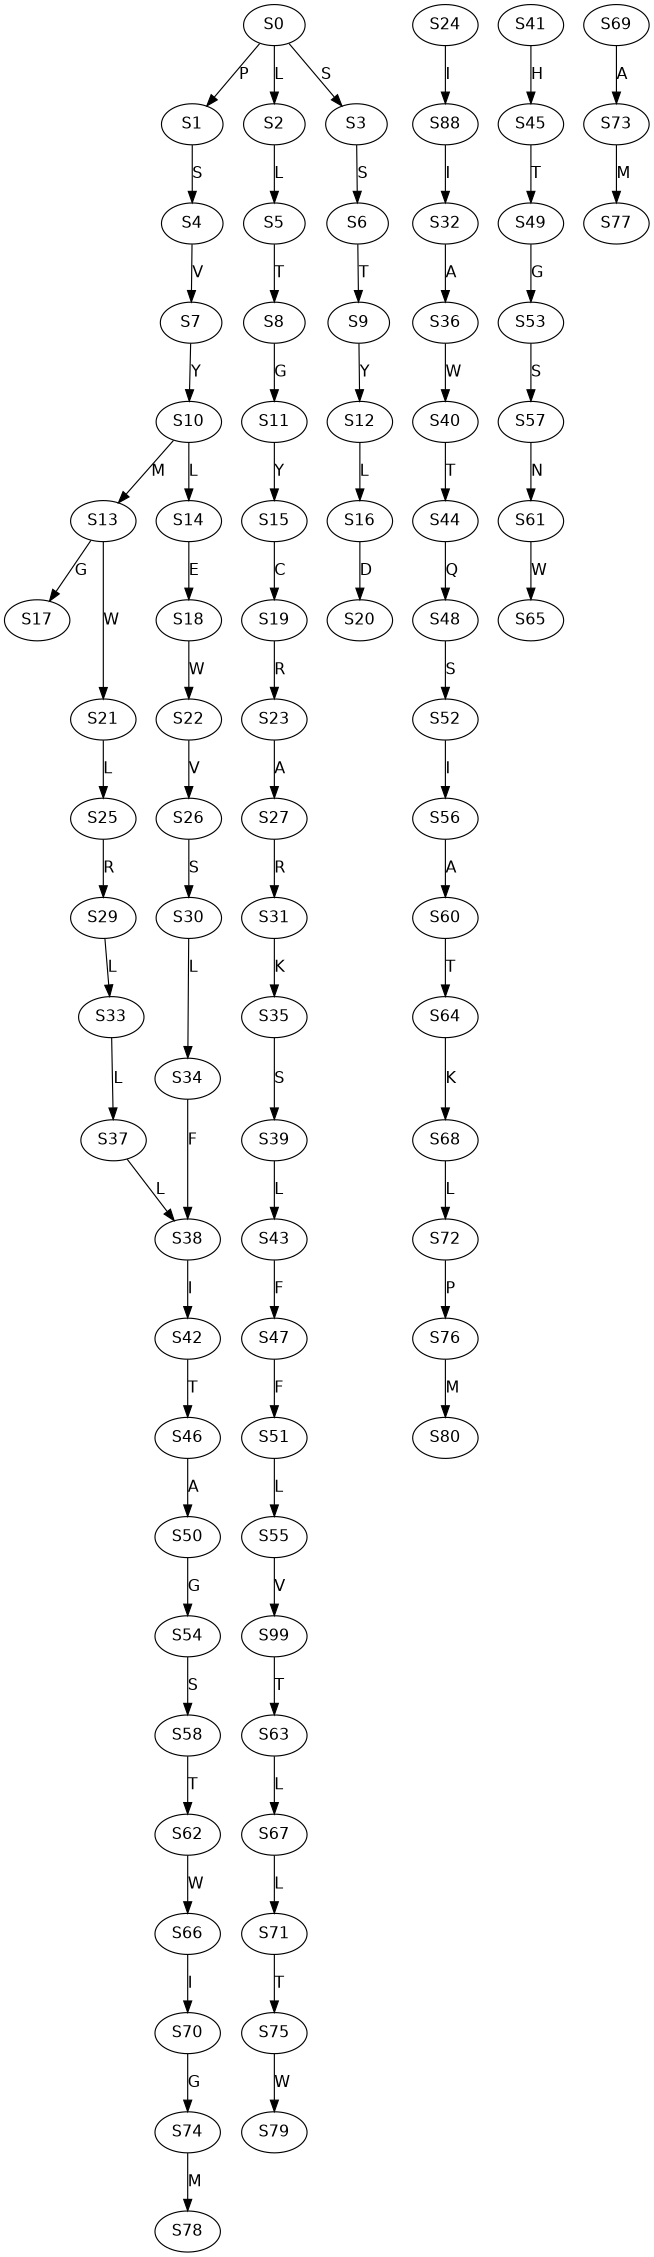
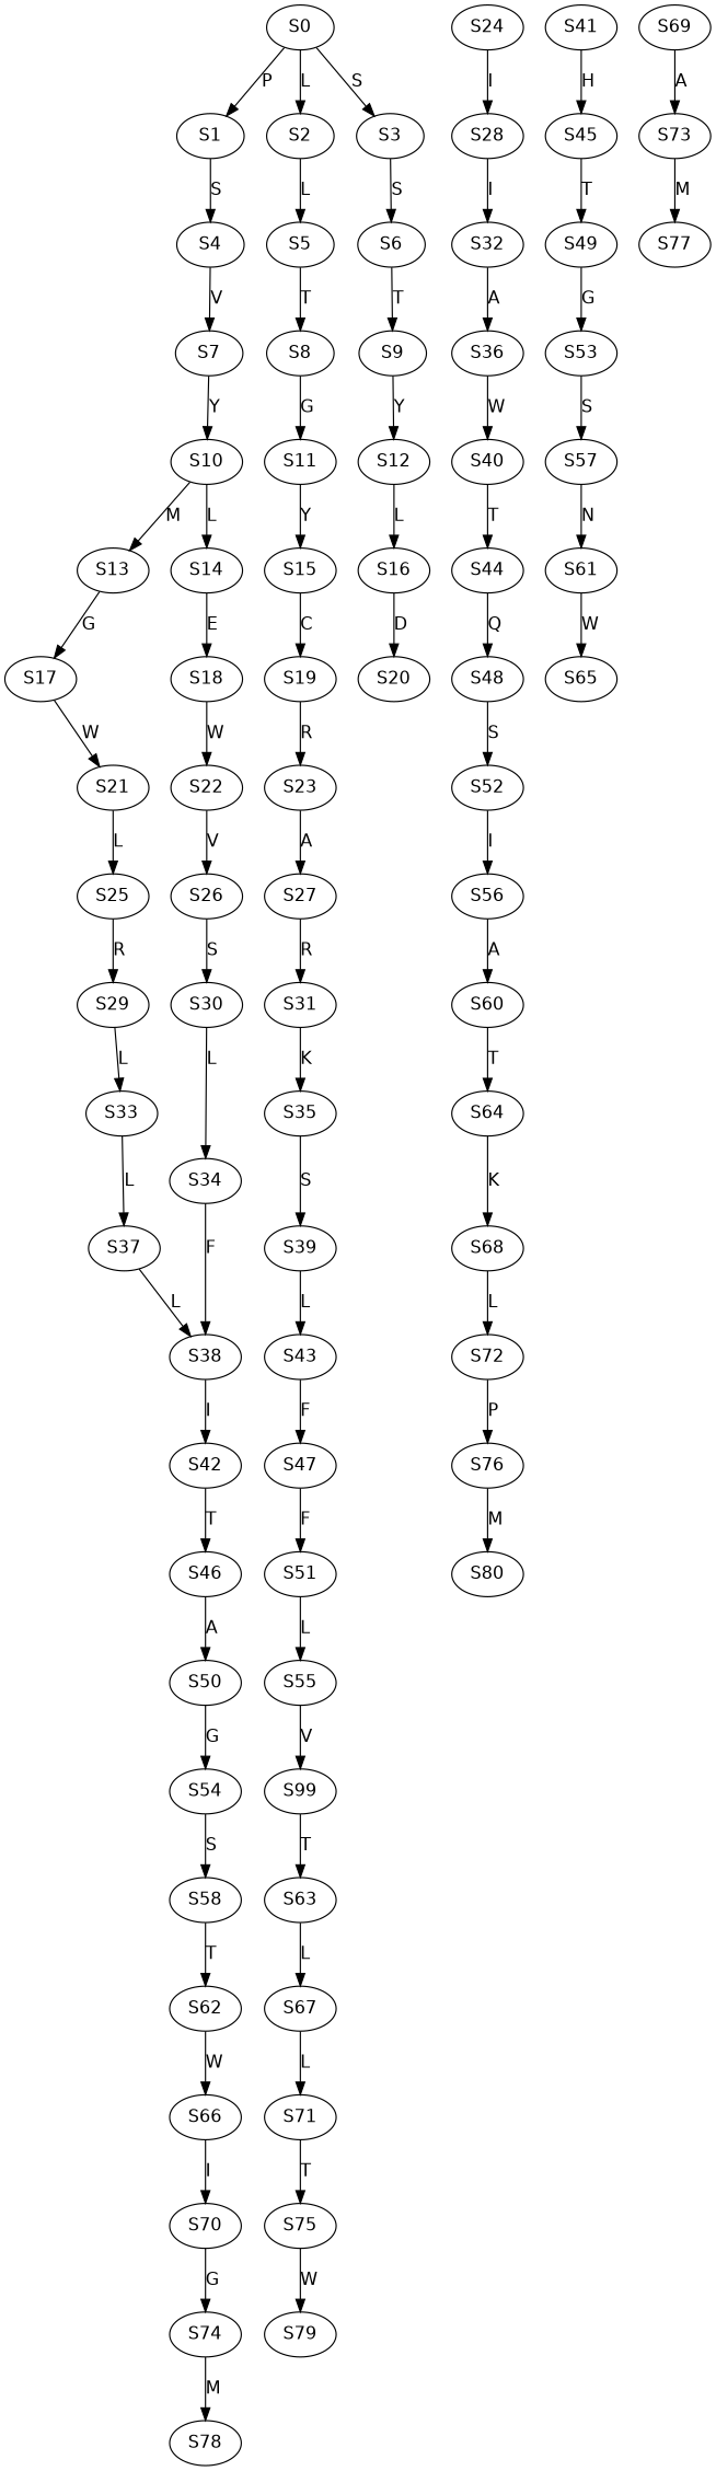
  strict digraph {
    fontname="DejaVu Sans"
    node [fontname="DejaVu Sans"]
    edge [fontname="DejaVu Sans"]
    S0
    S1
    S2
    S3
    S4
    S5
    S6
    S7
    S8
    S9
    S10
    S11
    S12
    S13
    S14
    S15
    S16
    S17
    S18
    S19
    S20
    S21
    S22
    S23
    S25
    S26
    S27
    S24
-   S28 [label=S88]
+   S28
    S29
    S30
    S31
    S32
    S33
    S34
    S35
    S36
    S37
    S38
    S39
    S40
    S42
    S43
    S44
    S41
    S45
    S46
    S47
    S48
    S49
    S50
    S51
    S52
    S53
    S54
    S55
    S56
    S57
    S58
    n60 [label=S99]
    S60
    S61
    S62
    S63
    S64
    S65
    S66
    S67
    S68
    S70
    S71
    S72
    S69
    S73
    S74
    S75
    S76
    S77
    S78
    S79
    S80
    S0 -> S1 [label=P]
    S0 -> S2 [label=L]
    S0 -> S3 [label=S]
    S1 -> S4 [label=S]
    S2 -> S5 [label=L]
    S3 -> S6 [label=S]
    S4 -> S7 [label=V]
    S5 -> S8 [label=T]
    S6 -> S9 [label=T]
    S7 -> S10 [label=Y]
    S8 -> S11 [label=G]
    S9 -> S12 [label=Y]
    S10 -> S13 [label=M]
    S10 -> S14 [label=L]
    S11 -> S15 [label=Y]
    S12 -> S16 [label=L]
    S13 -> S17 [label=G]
    S14 -> S18 [label=E]
    S15 -> S19 [label=C]
    S16 -> S20 [label=D]
-   S13 -> S21 [label=W]
+   S17 -> S21 [label=W]
    S18 -> S22 [label=W]
    S19 -> S23 [label=R]
    S21 -> S25 [label=L]
    S22 -> S26 [label=V]
    S23 -> S27 [label=A]
    S25 -> S29 [label=R]
    S26 -> S30 [label=S]
    S27 -> S31 [label=R]
    S24 -> S28 [label=I]
    S28 -> S32 [label=I]
    S29 -> S33 [label=L]
    S30 -> S34 [label=L]
    S31 -> S35 [label=K]
    S32 -> S36 [label=A]
    S33 -> S37 [label=L]
    S34 -> S38 [label=F]
    S35 -> S39 [label=S]
    S36 -> S40 [label=W]
    S37 -> S38 [label=L]
    S38 -> S42 [label=I]
    S39 -> S43 [label=L]
    S40 -> S44 [label=T]
    S42 -> S46 [label=T]
    S43 -> S47 [label=F]
    S44 -> S48 [label=Q]
    S41 -> S45 [label=H]
    S45 -> S49 [label=T]
    S46 -> S50 [label=A]
    S47 -> S51 [label=F]
    S48 -> S52 [label=S]
    S49 -> S53 [label=G]
    S50 -> S54 [label=G]
    S51 -> S55 [label=L]
    S52 -> S56 [label=I]
    S53 -> S57 [label=S]
    S54 -> S58 [label=S]
    S55 -> n60 [label=V]
    S56 -> S60 [label=A]
    S57 -> S61 [label=N]
    S58 -> S62 [label=T]
    n60 -> S63 [label=T]
    S60 -> S64 [label=T]
    S61 -> S65 [label=W]
    S62 -> S66 [label=W]
    S63 -> S67 [label=L]
    S64 -> S68 [label=K]
    S66 -> S70 [label=I]
    S67 -> S71 [label=L]
    S68 -> S72 [label=L]
    S70 -> S74 [label=G]
    S71 -> S75 [label=T]
    S72 -> S76 [label=P]
    S69 -> S73 [label=A]
    S73 -> S77 [label=M]
    S74 -> S78 [label=M]
    S75 -> S79 [label=W]
    S76 -> S80 [label=M]
  }
